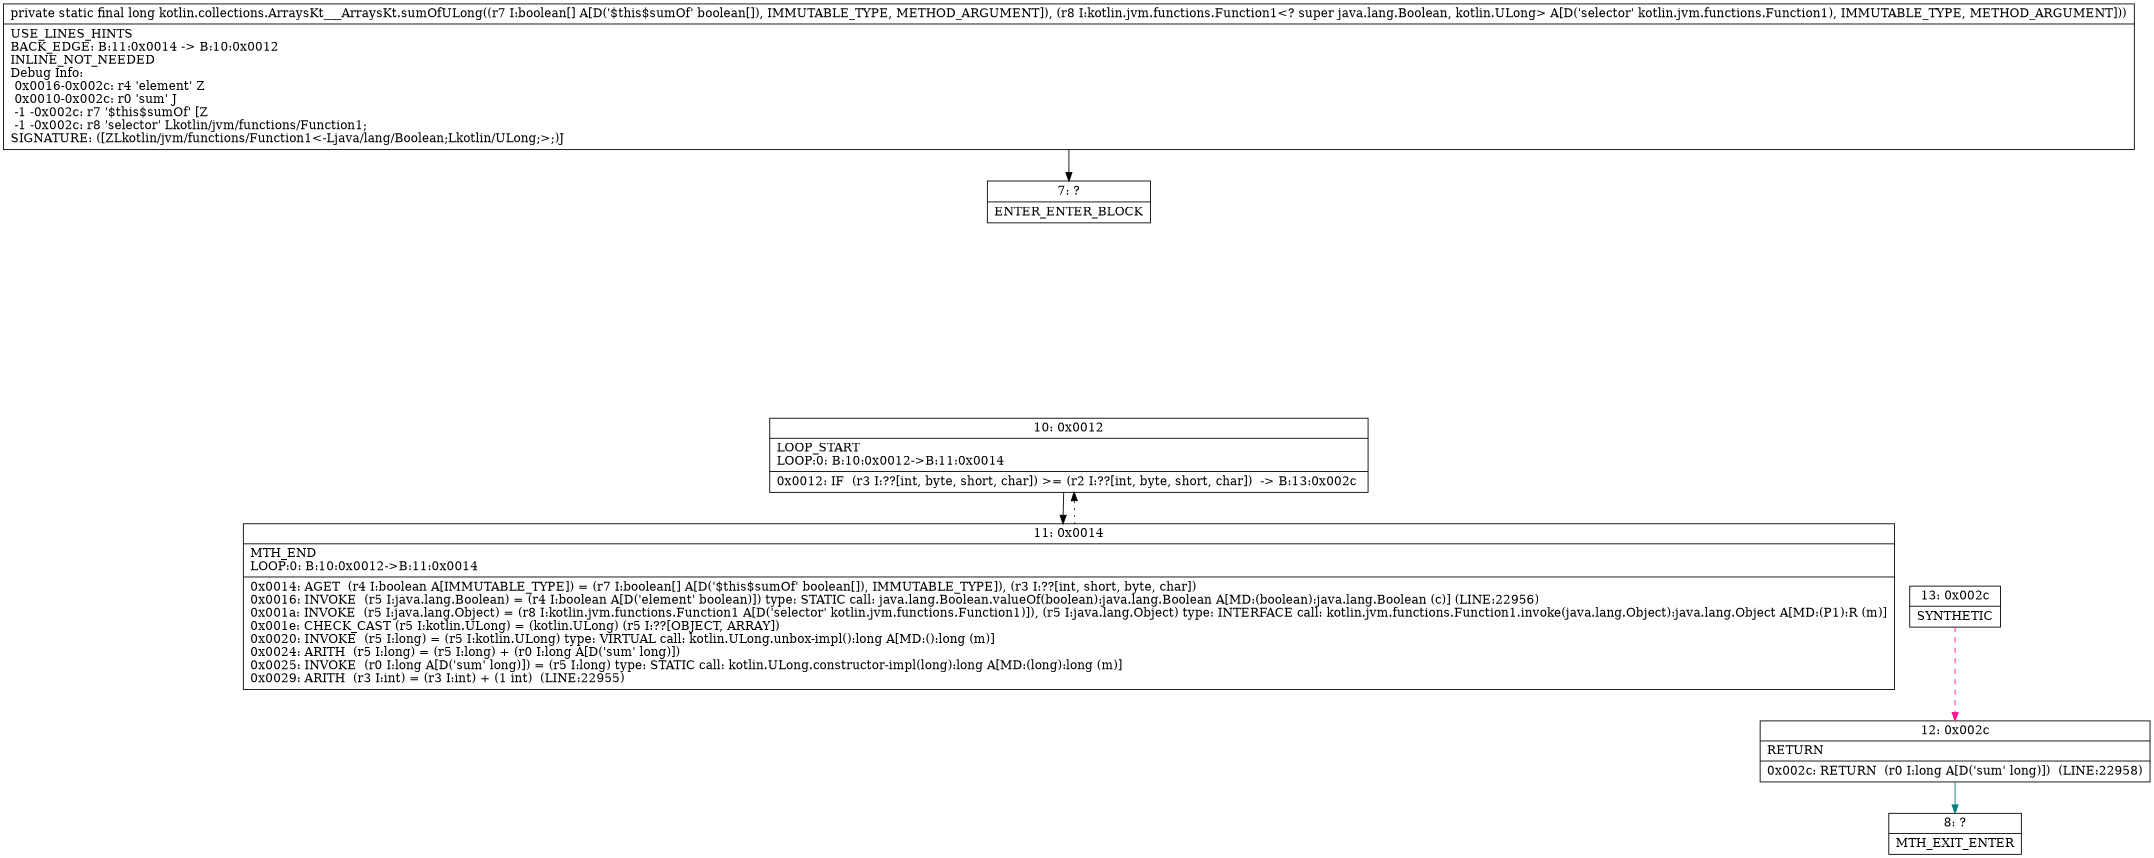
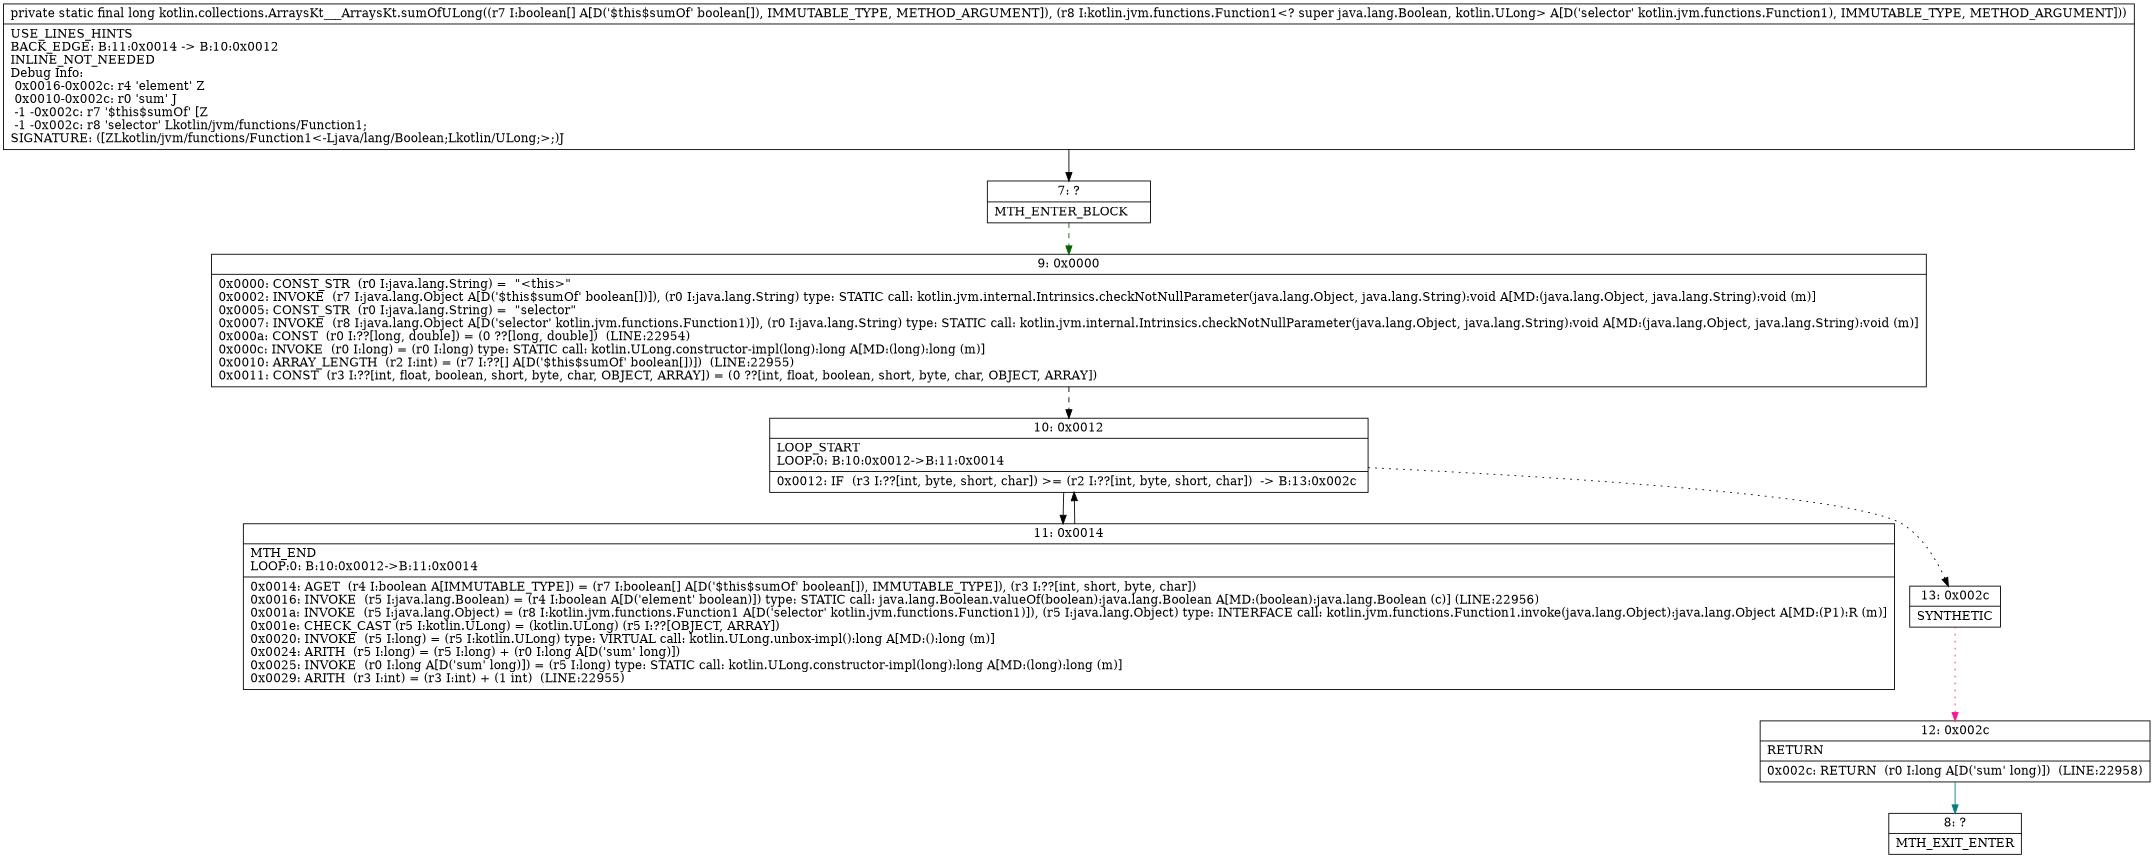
  digraph {
    fontname="DejaVu Serif"
    node [fontname="DejaVu Serif" shape=record]
    edge [color=black fontname="DejaVu Serif" style=solid]
-   n1 [label="{7\:\ ?|ENTER_ENTER_BLOCK\l}"]
+   n1 [label="{7\:\ ?|MTH_ENTER_BLOCK\l}"]
+   n2 [label="{9\:\ 0x0000|0x0000: CONST_STR  (r0 I:java.lang.String) =  \"\<this\>\" \l0x0002: INVOKE  (r7 I:java.lang.Object A[D('$this$sumOf' boolean[])]), (r0 I:java.lang.String) type: STATIC call: kotlin.jvm.internal.Intrinsics.checkNotNullParameter(java.lang.Object, java.lang.String):void A[MD:(java.lang.Object, java.lang.String):void (m)]\l0x0005: CONST_STR  (r0 I:java.lang.String) =  \"selector\" \l0x0007: INVOKE  (r8 I:java.lang.Object A[D('selector' kotlin.jvm.functions.Function1)]), (r0 I:java.lang.String) type: STATIC call: kotlin.jvm.internal.Intrinsics.checkNotNullParameter(java.lang.Object, java.lang.String):void A[MD:(java.lang.Object, java.lang.String):void (m)]\l0x000a: CONST  (r0 I:??[long, double]) = (0 ??[long, double])  (LINE:22954)\l0x000c: INVOKE  (r0 I:long) = (r0 I:long) type: STATIC call: kotlin.ULong.constructor\-impl(long):long A[MD:(long):long (m)]\l0x0010: ARRAY_LENGTH  (r2 I:int) = (r7 I:??[] A[D('$this$sumOf' boolean[])])  (LINE:22955)\l0x0011: CONST  (r3 I:??[int, float, boolean, short, byte, char, OBJECT, ARRAY]) = (0 ??[int, float, boolean, short, byte, char, OBJECT, ARRAY]) \l}"]
    n3 [label="{10\:\ 0x0012|LOOP_START\lLOOP:0: B:10:0x0012\-\>B:11:0x0014\l|0x0012: IF  (r3 I:??[int, byte, short, char]) \>= (r2 I:??[int, byte, short, char])  \-\> B:13:0x002c \l}"]
    n4 [label="{11\:\ 0x0014|MTH_END\lLOOP:0: B:10:0x0012\-\>B:11:0x0014\l|0x0014: AGET  (r4 I:boolean A[IMMUTABLE_TYPE]) = (r7 I:boolean[] A[D('$this$sumOf' boolean[]), IMMUTABLE_TYPE]), (r3 I:??[int, short, byte, char]) \l0x0016: INVOKE  (r5 I:java.lang.Boolean) = (r4 I:boolean A[D('element' boolean)]) type: STATIC call: java.lang.Boolean.valueOf(boolean):java.lang.Boolean A[MD:(boolean):java.lang.Boolean (c)] (LINE:22956)\l0x001a: INVOKE  (r5 I:java.lang.Object) = (r8 I:kotlin.jvm.functions.Function1 A[D('selector' kotlin.jvm.functions.Function1)]), (r5 I:java.lang.Object) type: INTERFACE call: kotlin.jvm.functions.Function1.invoke(java.lang.Object):java.lang.Object A[MD:(P1):R (m)]\l0x001e: CHECK_CAST (r5 I:kotlin.ULong) = (kotlin.ULong) (r5 I:??[OBJECT, ARRAY]) \l0x0020: INVOKE  (r5 I:long) = (r5 I:kotlin.ULong) type: VIRTUAL call: kotlin.ULong.unbox\-impl():long A[MD:():long (m)]\l0x0024: ARITH  (r5 I:long) = (r5 I:long) + (r0 I:long A[D('sum' long)]) \l0x0025: INVOKE  (r0 I:long A[D('sum' long)]) = (r5 I:long) type: STATIC call: kotlin.ULong.constructor\-impl(long):long A[MD:(long):long (m)]\l0x0029: ARITH  (r3 I:int) = (r3 I:int) + (1 int)  (LINE:22955)\l}"]
    n5 [label="{13\:\ 0x002c|SYNTHETIC\l}"]
    n6 [label="{12\:\ 0x002c|RETURN\l|0x002c: RETURN  (r0 I:long A[D('sum' long)])  (LINE:22958)\l}"]
    n7 [label="{8\:\ ?|MTH_EXIT_ENTER\l}"]
    n8 [label="{private static final long kotlin.collections.ArraysKt___ArraysKt.sumOfULong((r7 I:boolean[] A[D('$this$sumOf' boolean[]), IMMUTABLE_TYPE, METHOD_ARGUMENT]), (r8 I:kotlin.jvm.functions.Function1\<? super java.lang.Boolean, kotlin.ULong\> A[D('selector' kotlin.jvm.functions.Function1), IMMUTABLE_TYPE, METHOD_ARGUMENT]))  | USE_LINES_HINTS\lBACK_EDGE: B:11:0x0014 \-\> B:10:0x0012\lINLINE_NOT_NEEDED\lDebug Info:\l  0x0016\-0x002c: r4 'element' Z\l  0x0010\-0x002c: r0 'sum' J\l  \-1 \-0x002c: r7 '$this$sumOf' [Z\l  \-1 \-0x002c: r8 'selector' Lkotlin\/jvm\/functions\/Function1;\lSIGNATURE: ([ZLkotlin\/jvm\/functions\/Function1\<\-Ljava\/lang\/Boolean;Lkotlin\/ULong;\>;)J\l}"]
+   n1 -> n2 [color=darkgreen style=dashed]
+   n2 -> n3 [style=dashed]
    n3 -> n4
-   n4 -> n3 [style=dotted]
-   n5 -> n6 [color=deeppink style=dashed]
+   n3 -> n5 [style=dotted]
+   n4 -> n3
+   n5 -> n6 [color=deeppink style=dotted]
    n6 -> n7 [color=teal]
    n8 -> n1
  }
